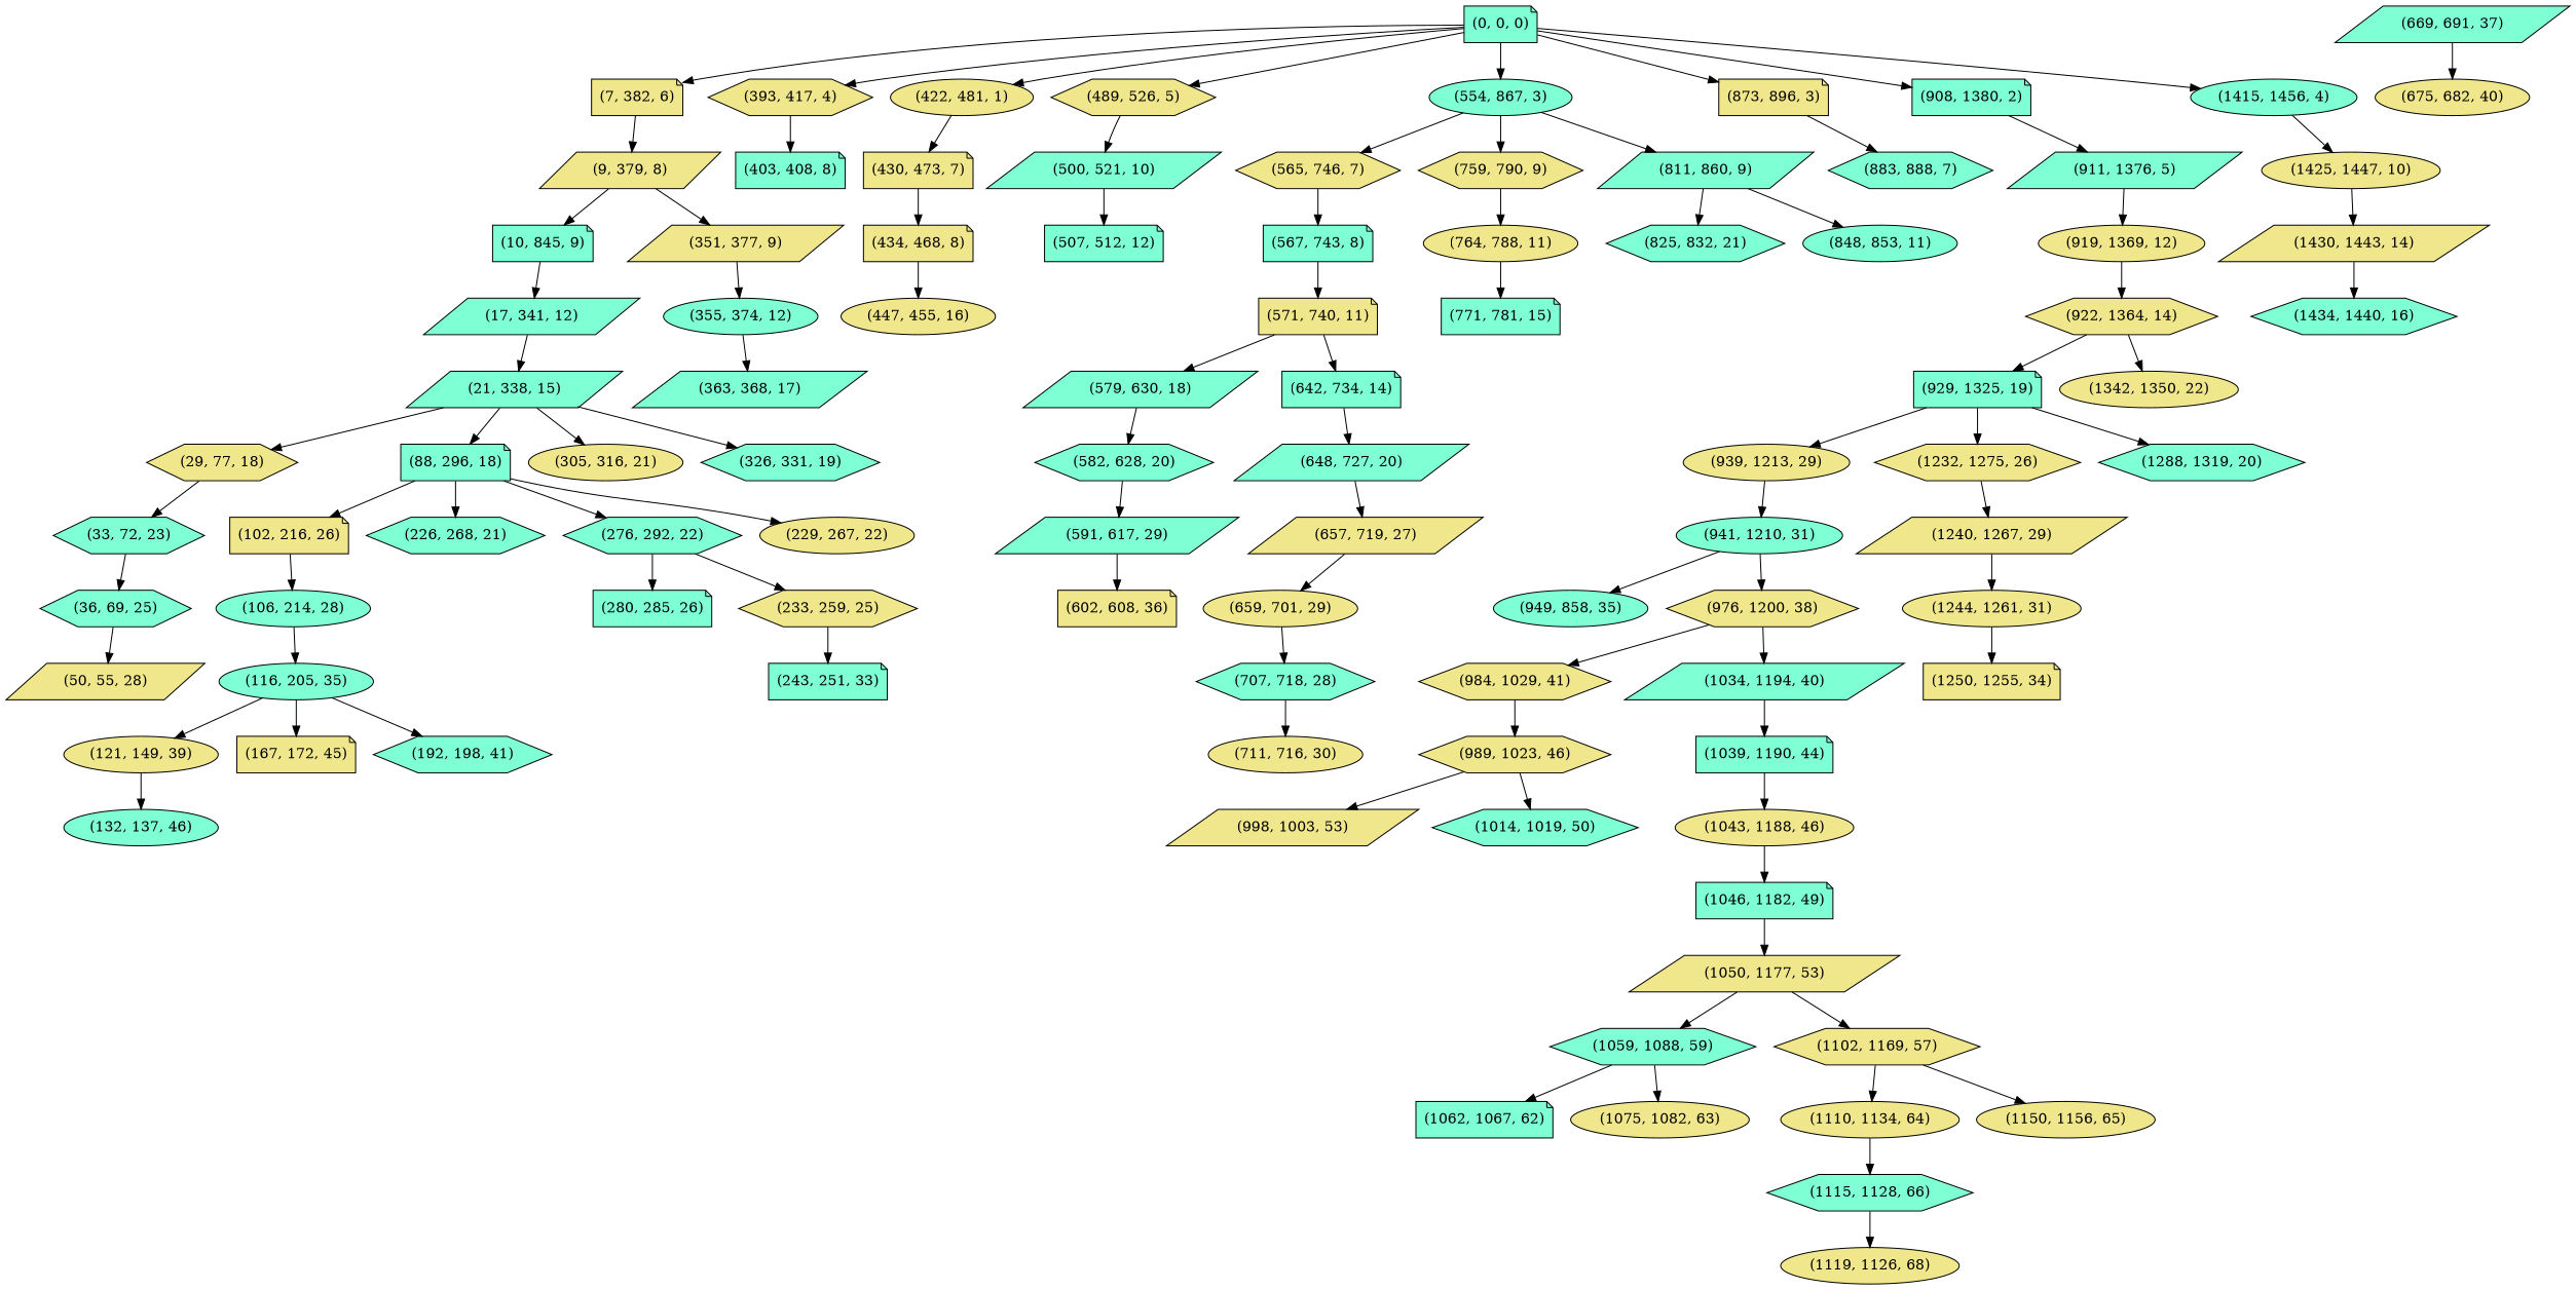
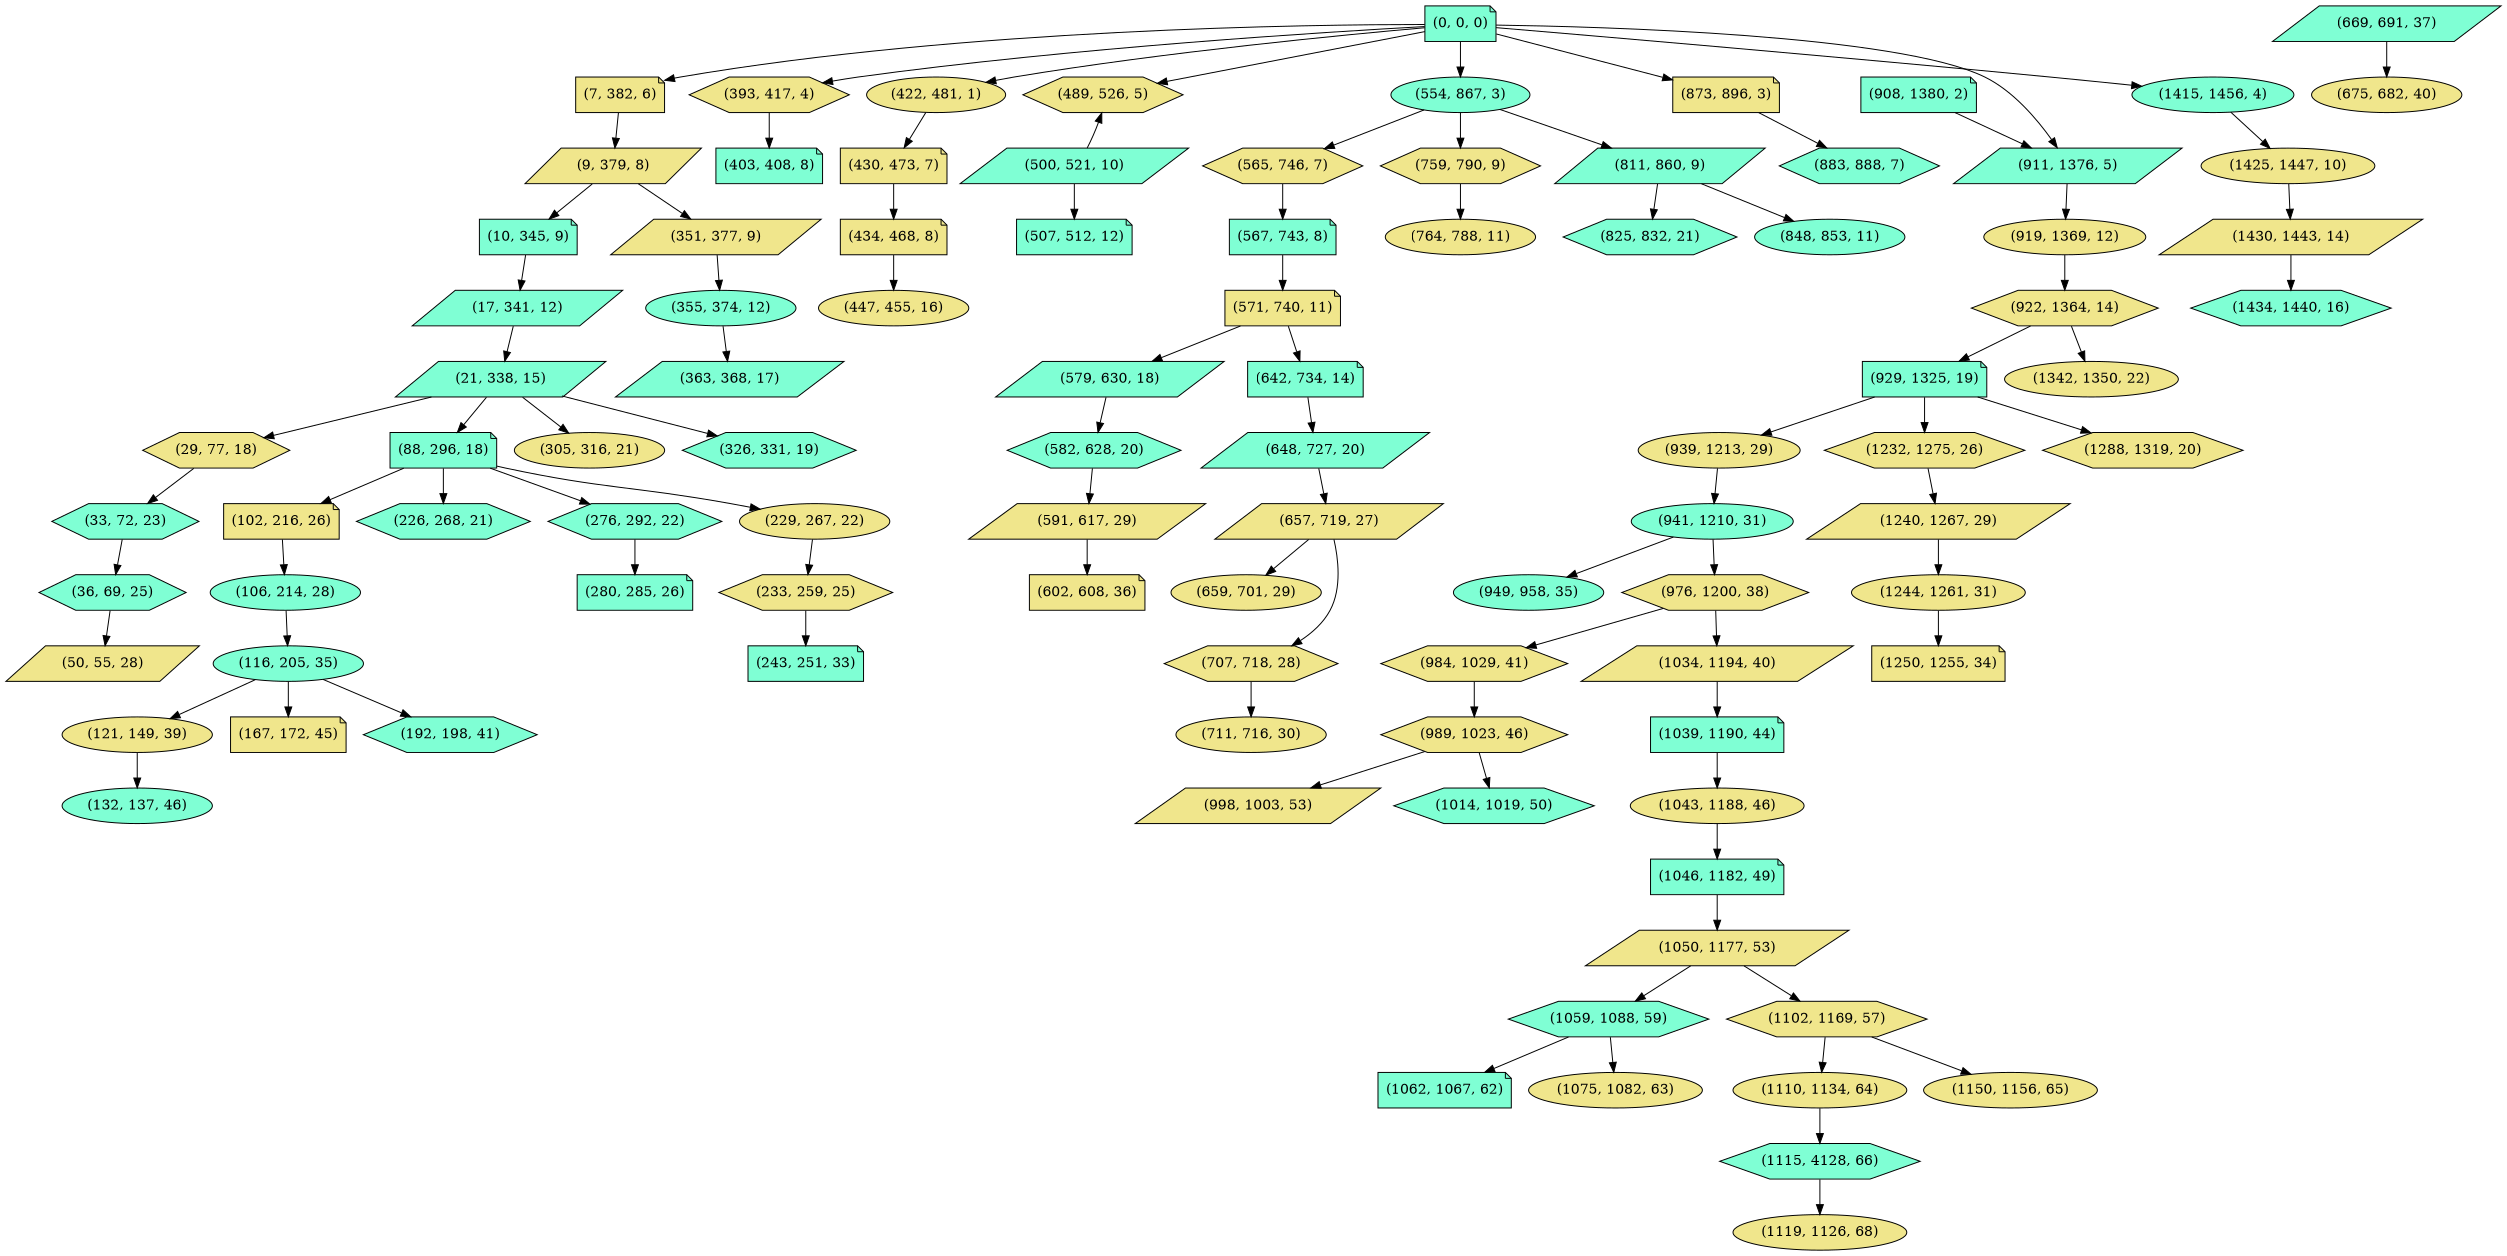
  digraph {
    node [fillcolor=khaki shape=ellipse style=filled]
    "(0, 0, 0)" [fillcolor=aquamarine shape=note]
    "(7, 382, 6)" [shape=note]
    "(393, 417, 4)" [shape=hexagon]
    "(422, 481, 1)"
    "(489, 526, 5)" [shape=hexagon]
    "(554, 867, 3)" [fillcolor=aquamarine]
    "(873, 896, 3)" [shape=note]
    "(908, 1380, 2)" [fillcolor=aquamarine shape=note]
    "(1415, 1456, 4)" [fillcolor=aquamarine]
    "(9, 379, 8)" [shape=parallelogram]
    "(403, 408, 8)" [fillcolor=aquamarine shape=note]
    "(430, 473, 7)" [shape=note]
    "(500, 521, 10)" [fillcolor=aquamarine shape=parallelogram]
    "(565, 746, 7)" [shape=hexagon]
    "(759, 790, 9)" [shape=hexagon]
    "(811, 860, 9)" [fillcolor=aquamarine shape=parallelogram]
    "(883, 888, 7)" [fillcolor=aquamarine shape=hexagon]
    "(911, 1376, 5)" [fillcolor=aquamarine shape=parallelogram]
    "(1425, 1447, 10)"
-   "(10, 345, 9)" [fillcolor=aquamarine shape=note label="(10, 845, 9)"]
+   "(10, 345, 9)" [fillcolor=aquamarine shape=note]
    "(351, 377, 9)" [shape=parallelogram]
    "(17, 341, 12)" [fillcolor=aquamarine shape=parallelogram]
    "(355, 374, 12)" [fillcolor=aquamarine]
    "(21, 338, 15)" [fillcolor=aquamarine shape=parallelogram]
    n25 [label="(29, 77, 18)" shape=hexagon]
    "(88, 296, 18)" [fillcolor=aquamarine shape=note]
    "(305, 316, 21)"
    "(326, 331, 19)" [fillcolor=aquamarine shape=hexagon]
    "(33, 72, 23)" [fillcolor=aquamarine shape=hexagon]
    "(102, 216, 26)" [shape=note]
    "(226, 268, 21)" [fillcolor=aquamarine shape=hexagon]
    "(276, 292, 22)" [fillcolor=aquamarine shape=hexagon]
    "(229, 267, 22)"
    "(36, 69, 25)" [fillcolor=aquamarine shape=hexagon]
    "(50, 55, 28)" [shape=parallelogram]
    "(106, 214, 28)" [fillcolor=aquamarine]
    "(280, 285, 26)" [fillcolor=aquamarine shape=note]
    "(116, 205, 35)" [fillcolor=aquamarine]
    "(121, 149, 39)"
    "(167, 172, 45)" [shape=note]
    "(192, 198, 41)" [fillcolor=aquamarine shape=hexagon]
    "(132, 137, 46)" [fillcolor=aquamarine]
    "(233, 259, 25)" [shape=hexagon]
    "(243, 251, 33)" [fillcolor=aquamarine shape=note]
    "(363, 368, 17)" [fillcolor=aquamarine shape=parallelogram]
    "(434, 468, 8)" [shape=note]
    "(447, 455, 16)"
    "(507, 512, 12)" [fillcolor=aquamarine shape=note]
    "(567, 743, 8)" [fillcolor=aquamarine shape=note]
    "(764, 788, 11)"
    "(825, 832, 21)" [fillcolor=aquamarine shape=hexagon]
    "(848, 853, 11)" [fillcolor=aquamarine]
    "(571, 740, 11)" [shape=note]
    "(579, 630, 18)" [fillcolor=aquamarine shape=parallelogram]
    "(642, 734, 14)" [fillcolor=aquamarine shape=note]
    "(582, 628, 20)" [fillcolor=aquamarine shape=hexagon]
    "(648, 727, 20)" [fillcolor=aquamarine shape=parallelogram]
-   "(591, 617, 29)" [fillcolor=aquamarine shape=parallelogram]
+   "(591, 617, 29)" [shape=parallelogram]
    "(602, 608, 36)" [shape=note]
    "(657, 719, 27)" [shape=parallelogram]
    "(659, 701, 29)"
-   "(707, 718, 28)" [fillcolor=aquamarine shape=hexagon]
+   "(707, 718, 28)" [shape=hexagon]
    "(711, 716, 30)"
    "(669, 691, 37)" [fillcolor=aquamarine shape=parallelogram]
    "(675, 682, 40)"
-   "(771, 781, 15)" [fillcolor=aquamarine shape=note]
    "(919, 1369, 12)"
    "(922, 1364, 14)" [shape=hexagon]
    "(929, 1325, 19)" [fillcolor=aquamarine shape=note]
    "(1342, 1350, 22)"
    "(939, 1213, 29)"
    "(1232, 1275, 26)" [shape=hexagon]
-   "(1288, 1319, 20)" [fillcolor=aquamarine shape=hexagon]
+   "(1288, 1319, 20)" [shape=hexagon]
    "(941, 1210, 31)" [fillcolor=aquamarine]
    "(1240, 1267, 29)" [shape=parallelogram]
-   "(949, 958, 35)" [fillcolor=aquamarine label="(949, 858, 35)"]
+   "(949, 958, 35)" [fillcolor=aquamarine]
    "(976, 1200, 38)" [shape=hexagon]
    "(984, 1029, 41)" [shape=hexagon]
-   "(1034, 1194, 40)" [fillcolor=aquamarine shape=parallelogram]
+   "(1034, 1194, 40)" [shape=parallelogram]
    "(989, 1023, 46)" [shape=hexagon]
    "(1039, 1190, 44)" [fillcolor=aquamarine shape=note]
    "(998, 1003, 53)" [shape=parallelogram]
    "(1014, 1019, 50)" [fillcolor=aquamarine shape=hexagon]
    "(1043, 1188, 46)"
    "(1046, 1182, 49)" [fillcolor=aquamarine shape=note]
    "(1050, 1177, 53)" [shape=parallelogram]
    "(1059, 1088, 59)" [fillcolor=aquamarine shape=hexagon]
    "(1102, 1169, 57)" [shape=hexagon]
    "(1062, 1067, 62)" [fillcolor=aquamarine shape=note]
    "(1075, 1082, 63)"
    "(1110, 1134, 64)"
    "(1150, 1156, 65)"
-   "(1115, 1128, 66)" [fillcolor=aquamarine shape=hexagon]
+   "(1115, 1128, 66)" [fillcolor=aquamarine shape=hexagon label="(1115, 4128, 66)"]
    "(1119, 1126, 68)"
    "(1244, 1261, 31)"
    "(1250, 1255, 34)" [shape=note]
    "(1430, 1443, 14)" [shape=parallelogram]
    "(1434, 1440, 16)" [fillcolor=aquamarine shape=hexagon]
    "(0, 0, 0)" -> "(7, 382, 6)"
    "(0, 0, 0)" -> "(393, 417, 4)"
    "(0, 0, 0)" -> "(422, 481, 1)"
    "(0, 0, 0)" -> "(489, 526, 5)"
    "(0, 0, 0)" -> "(554, 867, 3)"
    "(0, 0, 0)" -> "(873, 896, 3)"
-   "(0, 0, 0)" -> "(908, 1380, 2)"
+   "(0, 0, 0)" -> "(911, 1376, 5)"
    "(0, 0, 0)" -> "(1415, 1456, 4)"
    "(7, 382, 6)" -> "(9, 379, 8)"
    "(393, 417, 4)" -> "(403, 408, 8)"
    "(422, 481, 1)" -> "(430, 473, 7)"
-   "(489, 526, 5)" -> "(500, 521, 10)"
+   "(500, 521, 10)" -> "(489, 526, 5)"
    "(554, 867, 3)" -> "(565, 746, 7)"
    "(554, 867, 3)" -> "(759, 790, 9)"
    "(554, 867, 3)" -> "(811, 860, 9)"
    "(873, 896, 3)" -> "(883, 888, 7)"
    "(908, 1380, 2)" -> "(911, 1376, 5)"
    "(1415, 1456, 4)" -> "(1425, 1447, 10)"
    "(9, 379, 8)" -> "(10, 345, 9)"
    "(9, 379, 8)" -> "(351, 377, 9)"
    "(430, 473, 7)" -> "(434, 468, 8)"
    "(500, 521, 10)" -> "(507, 512, 12)"
    "(565, 746, 7)" -> "(567, 743, 8)"
    "(759, 790, 9)" -> "(764, 788, 11)"
    "(811, 860, 9)" -> "(825, 832, 21)"
    "(811, 860, 9)" -> "(848, 853, 11)"
    "(911, 1376, 5)" -> "(919, 1369, 12)"
    "(1425, 1447, 10)" -> "(1430, 1443, 14)"
    "(10, 345, 9)" -> "(17, 341, 12)"
    "(351, 377, 9)" -> "(355, 374, 12)"
    "(17, 341, 12)" -> "(21, 338, 15)"
    "(355, 374, 12)" -> "(363, 368, 17)"
    "(21, 338, 15)" -> n25
    "(21, 338, 15)" -> "(88, 296, 18)"
    "(21, 338, 15)" -> "(305, 316, 21)"
    "(21, 338, 15)" -> "(326, 331, 19)"
    n25 -> "(33, 72, 23)"
    "(88, 296, 18)" -> "(102, 216, 26)"
    "(88, 296, 18)" -> "(226, 268, 21)"
    "(88, 296, 18)" -> "(276, 292, 22)"
    "(88, 296, 18)" -> "(229, 267, 22)"
    "(33, 72, 23)" -> "(36, 69, 25)"
    "(102, 216, 26)" -> "(106, 214, 28)"
    "(276, 292, 22)" -> "(280, 285, 26)"
-   "(276, 292, 22)" -> "(233, 259, 25)"
+   "(229, 267, 22)" -> "(233, 259, 25)"
    "(36, 69, 25)" -> "(50, 55, 28)"
    "(106, 214, 28)" -> "(116, 205, 35)"
    "(116, 205, 35)" -> "(121, 149, 39)"
    "(116, 205, 35)" -> "(167, 172, 45)"
    "(116, 205, 35)" -> "(192, 198, 41)"
    "(121, 149, 39)" -> "(132, 137, 46)"
    "(233, 259, 25)" -> "(243, 251, 33)"
    "(434, 468, 8)" -> "(447, 455, 16)"
    "(567, 743, 8)" -> "(571, 740, 11)"
-   "(764, 788, 11)" -> "(771, 781, 15)"
    "(571, 740, 11)" -> "(579, 630, 18)"
    "(571, 740, 11)" -> "(642, 734, 14)"
    "(579, 630, 18)" -> "(582, 628, 20)"
    "(642, 734, 14)" -> "(648, 727, 20)"
    "(582, 628, 20)" -> "(591, 617, 29)"
    "(648, 727, 20)" -> "(657, 719, 27)"
    "(591, 617, 29)" -> "(602, 608, 36)"
    "(657, 719, 27)" -> "(659, 701, 29)"
-   "(659, 701, 29)" -> "(707, 718, 28)"
+   "(657, 719, 27)" -> "(707, 718, 28)"
    "(707, 718, 28)" -> "(711, 716, 30)"
    "(669, 691, 37)" -> "(675, 682, 40)"
    "(919, 1369, 12)" -> "(922, 1364, 14)"
    "(922, 1364, 14)" -> "(929, 1325, 19)"
    "(922, 1364, 14)" -> "(1342, 1350, 22)"
    "(929, 1325, 19)" -> "(939, 1213, 29)"
    "(929, 1325, 19)" -> "(1232, 1275, 26)"
    "(929, 1325, 19)" -> "(1288, 1319, 20)"
    "(939, 1213, 29)" -> "(941, 1210, 31)"
    "(1232, 1275, 26)" -> "(1240, 1267, 29)"
    "(941, 1210, 31)" -> "(949, 958, 35)"
    "(941, 1210, 31)" -> "(976, 1200, 38)"
    "(1240, 1267, 29)" -> "(1244, 1261, 31)"
    "(976, 1200, 38)" -> "(984, 1029, 41)"
    "(976, 1200, 38)" -> "(1034, 1194, 40)"
    "(984, 1029, 41)" -> "(989, 1023, 46)"
    "(1034, 1194, 40)" -> "(1039, 1190, 44)"
    "(989, 1023, 46)" -> "(998, 1003, 53)"
    "(989, 1023, 46)" -> "(1014, 1019, 50)"
    "(1039, 1190, 44)" -> "(1043, 1188, 46)"
    "(1043, 1188, 46)" -> "(1046, 1182, 49)"
    "(1046, 1182, 49)" -> "(1050, 1177, 53)"
    "(1050, 1177, 53)" -> "(1059, 1088, 59)"
    "(1050, 1177, 53)" -> "(1102, 1169, 57)"
    "(1059, 1088, 59)" -> "(1062, 1067, 62)"
    "(1059, 1088, 59)" -> "(1075, 1082, 63)"
    "(1102, 1169, 57)" -> "(1110, 1134, 64)"
    "(1102, 1169, 57)" -> "(1150, 1156, 65)"
    "(1110, 1134, 64)" -> "(1115, 1128, 66)"
    "(1115, 1128, 66)" -> "(1119, 1126, 68)"
    "(1244, 1261, 31)" -> "(1250, 1255, 34)"
    "(1430, 1443, 14)" -> "(1434, 1440, 16)"
  }
